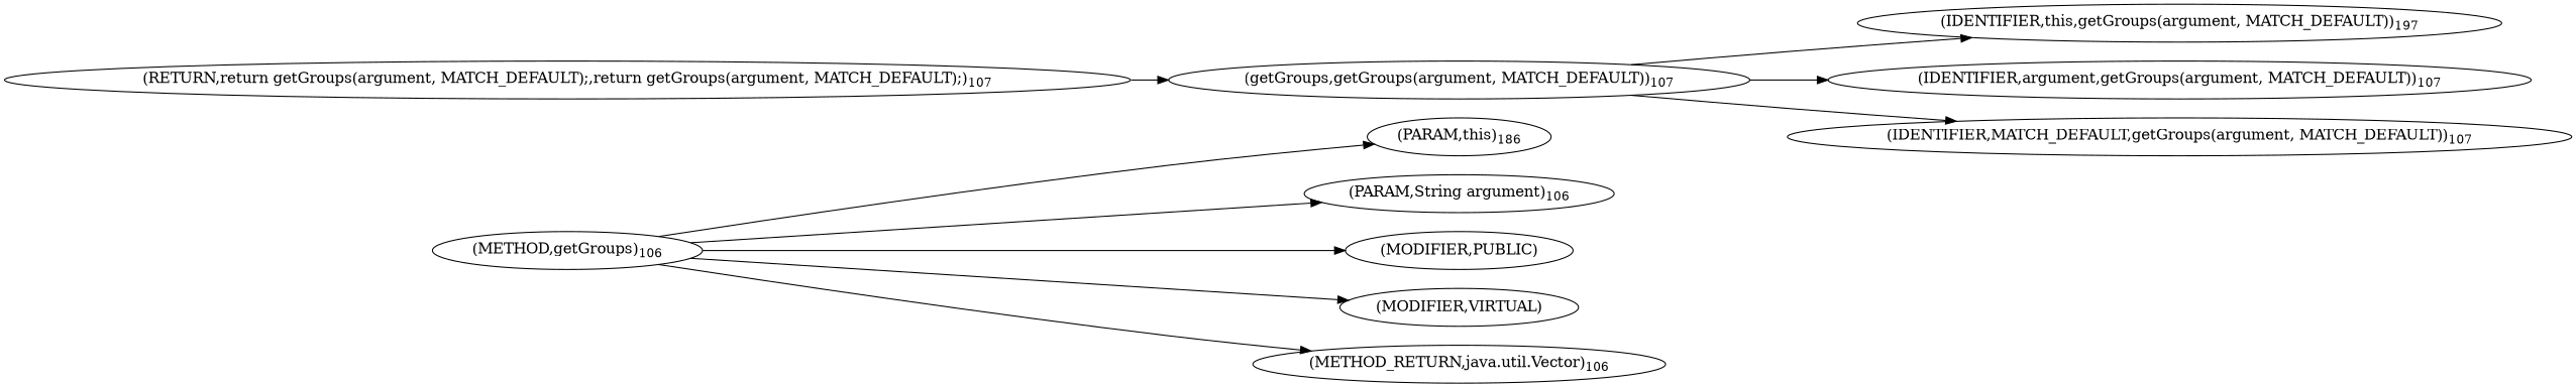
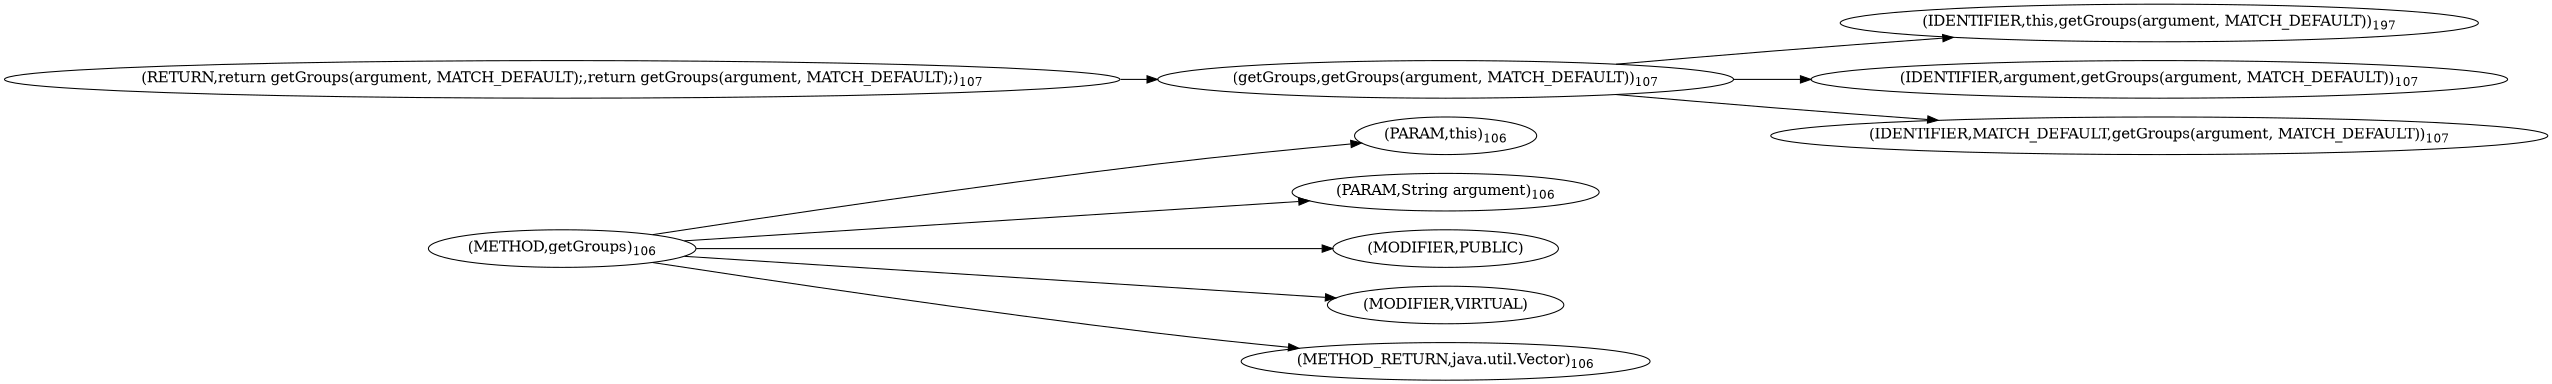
  digraph {
    rankdir=LR
    n1 [label=<(METHOD,getGroups)<SUB>106</SUB>>]
-   n2 [label=<(PARAM,this)<SUB>186</SUB>>]
+   n2 [label=<(PARAM,this)<SUB>106</SUB>>]
    n3 [label=<(PARAM,String argument)<SUB>106</SUB>>]
    n4 [label=<(MODIFIER,PUBLIC)>]
    n5 [label=<(MODIFIER,VIRTUAL)>]
    n6 [label=<(METHOD_RETURN,java.util.Vector)<SUB>106</SUB>>]
    n7 [label=<(RETURN,return getGroups(argument, MATCH_DEFAULT);,return getGroups(argument, MATCH_DEFAULT);)<SUB>107</SUB>>]
    n8 [label=<(getGroups,getGroups(argument, MATCH_DEFAULT))<SUB>107</SUB>>]
    n9 [label=<(IDENTIFIER,this,getGroups(argument, MATCH_DEFAULT))<SUB>197</SUB>>]
    n10 [label=<(IDENTIFIER,argument,getGroups(argument, MATCH_DEFAULT))<SUB>107</SUB>>]
    n11 [label=<(IDENTIFIER,MATCH_DEFAULT,getGroups(argument, MATCH_DEFAULT))<SUB>107</SUB>>]
    n1 -> n2
    n1 -> n3
    n1 -> n4
    n1 -> n5
    n1 -> n6
    n7 -> n8
    n8 -> n9
    n8 -> n10
    n8 -> n11
  }
